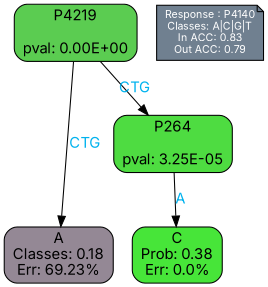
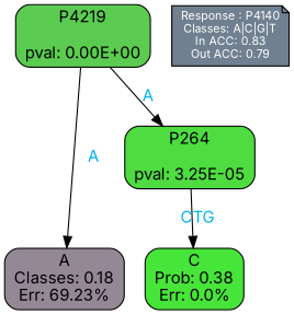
  digraph {
    fontname=Inter
    ranksep=equally
    splines=polylines
    node [color=black fontname=Inter shape=box style="filled, rounded"]
    edge [fontcolor=deepskyblue2 fontname=Inter]
    n1 [fillcolor="#47e539" label="C\nProb: 0.38\nErr: 0.0%"]
    n2 [fillcolor="#948895" label="A\nClasses: 0.18\nErr: 69.23%"]
    n3 [align=left fillcolor=slategray fontcolor=white fontsize=10 label="Response : P4140\nClasses: A|C|G|T\nIn ACC: 0.83\nOut ACC: 0.79\n" shape=note style=filled]
    n4 [fillcolor="#5bcc51" label="P4219\n\npval: 0.00E+00"]
    n5 [fillcolor="#4edc41" label="P264\n\npval: 3.25E-05"]
    subgraph sub_1 {
      rank=same
      n1
      n2
    }
    subgraph sub_2 {
      rank=same
      n3
      n4
    }
-   n4 -> n2 [label=CTG]
-   n4 -> n5 [label=CTG]
-   n5 -> n1 [label=A]
+   n4 -> n2 [label=A]
+   n4 -> n5 [label=A]
+   n5 -> n1 [label=CTG]
  }
